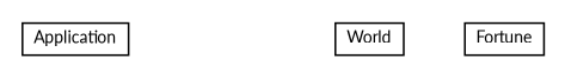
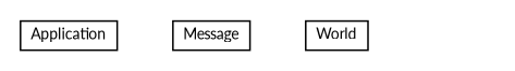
  digraph {
    nodesep=0.25
    ranksep=0.5
    fontname=Lato
    node [fontcolor=black fontname=Lato fontsize=9.0 shape=plaintext]
    n1 [label=<<table title="sabina.benchmark.Application" border="0" cellborder="1" cellspacing="0" cellpadding="2" port="p" href="./Application.html"> 		<tr><td><table border="0" cellspacing="0" cellpadding="1"> <tr><td align="center" balign="center"> Application </td></tr> 		</table></td></tr> 		</table>>]
+   n2 [label=<<table title="sabina.benchmark.Message" border="0" cellborder="1" cellspacing="0" cellpadding="2" port="p" href="./Message.html"> 		<tr><td><table border="0" cellspacing="0" cellpadding="1"> <tr><td align="center" balign="center"> Message </td></tr> 		</table></td></tr> 		</table>>]
    n3 [label=<<table title="sabina.benchmark.World" border="0" cellborder="1" cellspacing="0" cellpadding="2" port="p" href="./World.html"> 		<tr><td><table border="0" cellspacing="0" cellpadding="1"> <tr><td align="center" balign="center"> World </td></tr> 		</table></td></tr> 		</table>>]
-   n4 [label=<<table title="sabina.benchmark.Fortune" border="0" cellborder="1" cellspacing="0" cellpadding="2" port="p" href="./Fortune.html"> 		<tr><td><table border="0" cellspacing="0" cellpadding="1"> <tr><td align="center" balign="center"> Fortune </td></tr> 		</table></td></tr> 		</table>>]
  }
